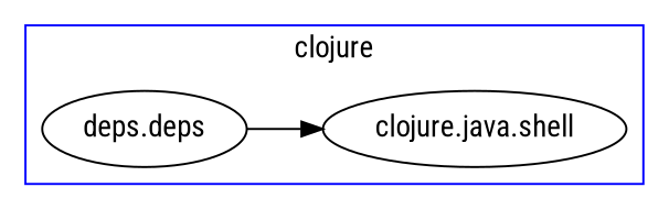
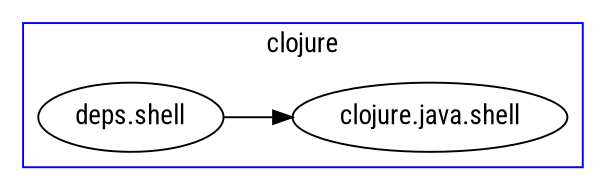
  digraph {
    rankdir=LR
    fontname="Roboto Condensed"
    node [fontname="Roboto Condensed"]
-   n1 [label="deps.deps"]
+   n1 [label="deps.shell"]
    n2 [label="clojure.java.shell"]
    subgraph cluster_1 {
      color=red
      label=java
    }
    subgraph cluster_2 {
      color=blue
      label=clojure
      n1
      n2
    }
    n1 -> n2 [fontname="Roboto Condensed"]
  }
